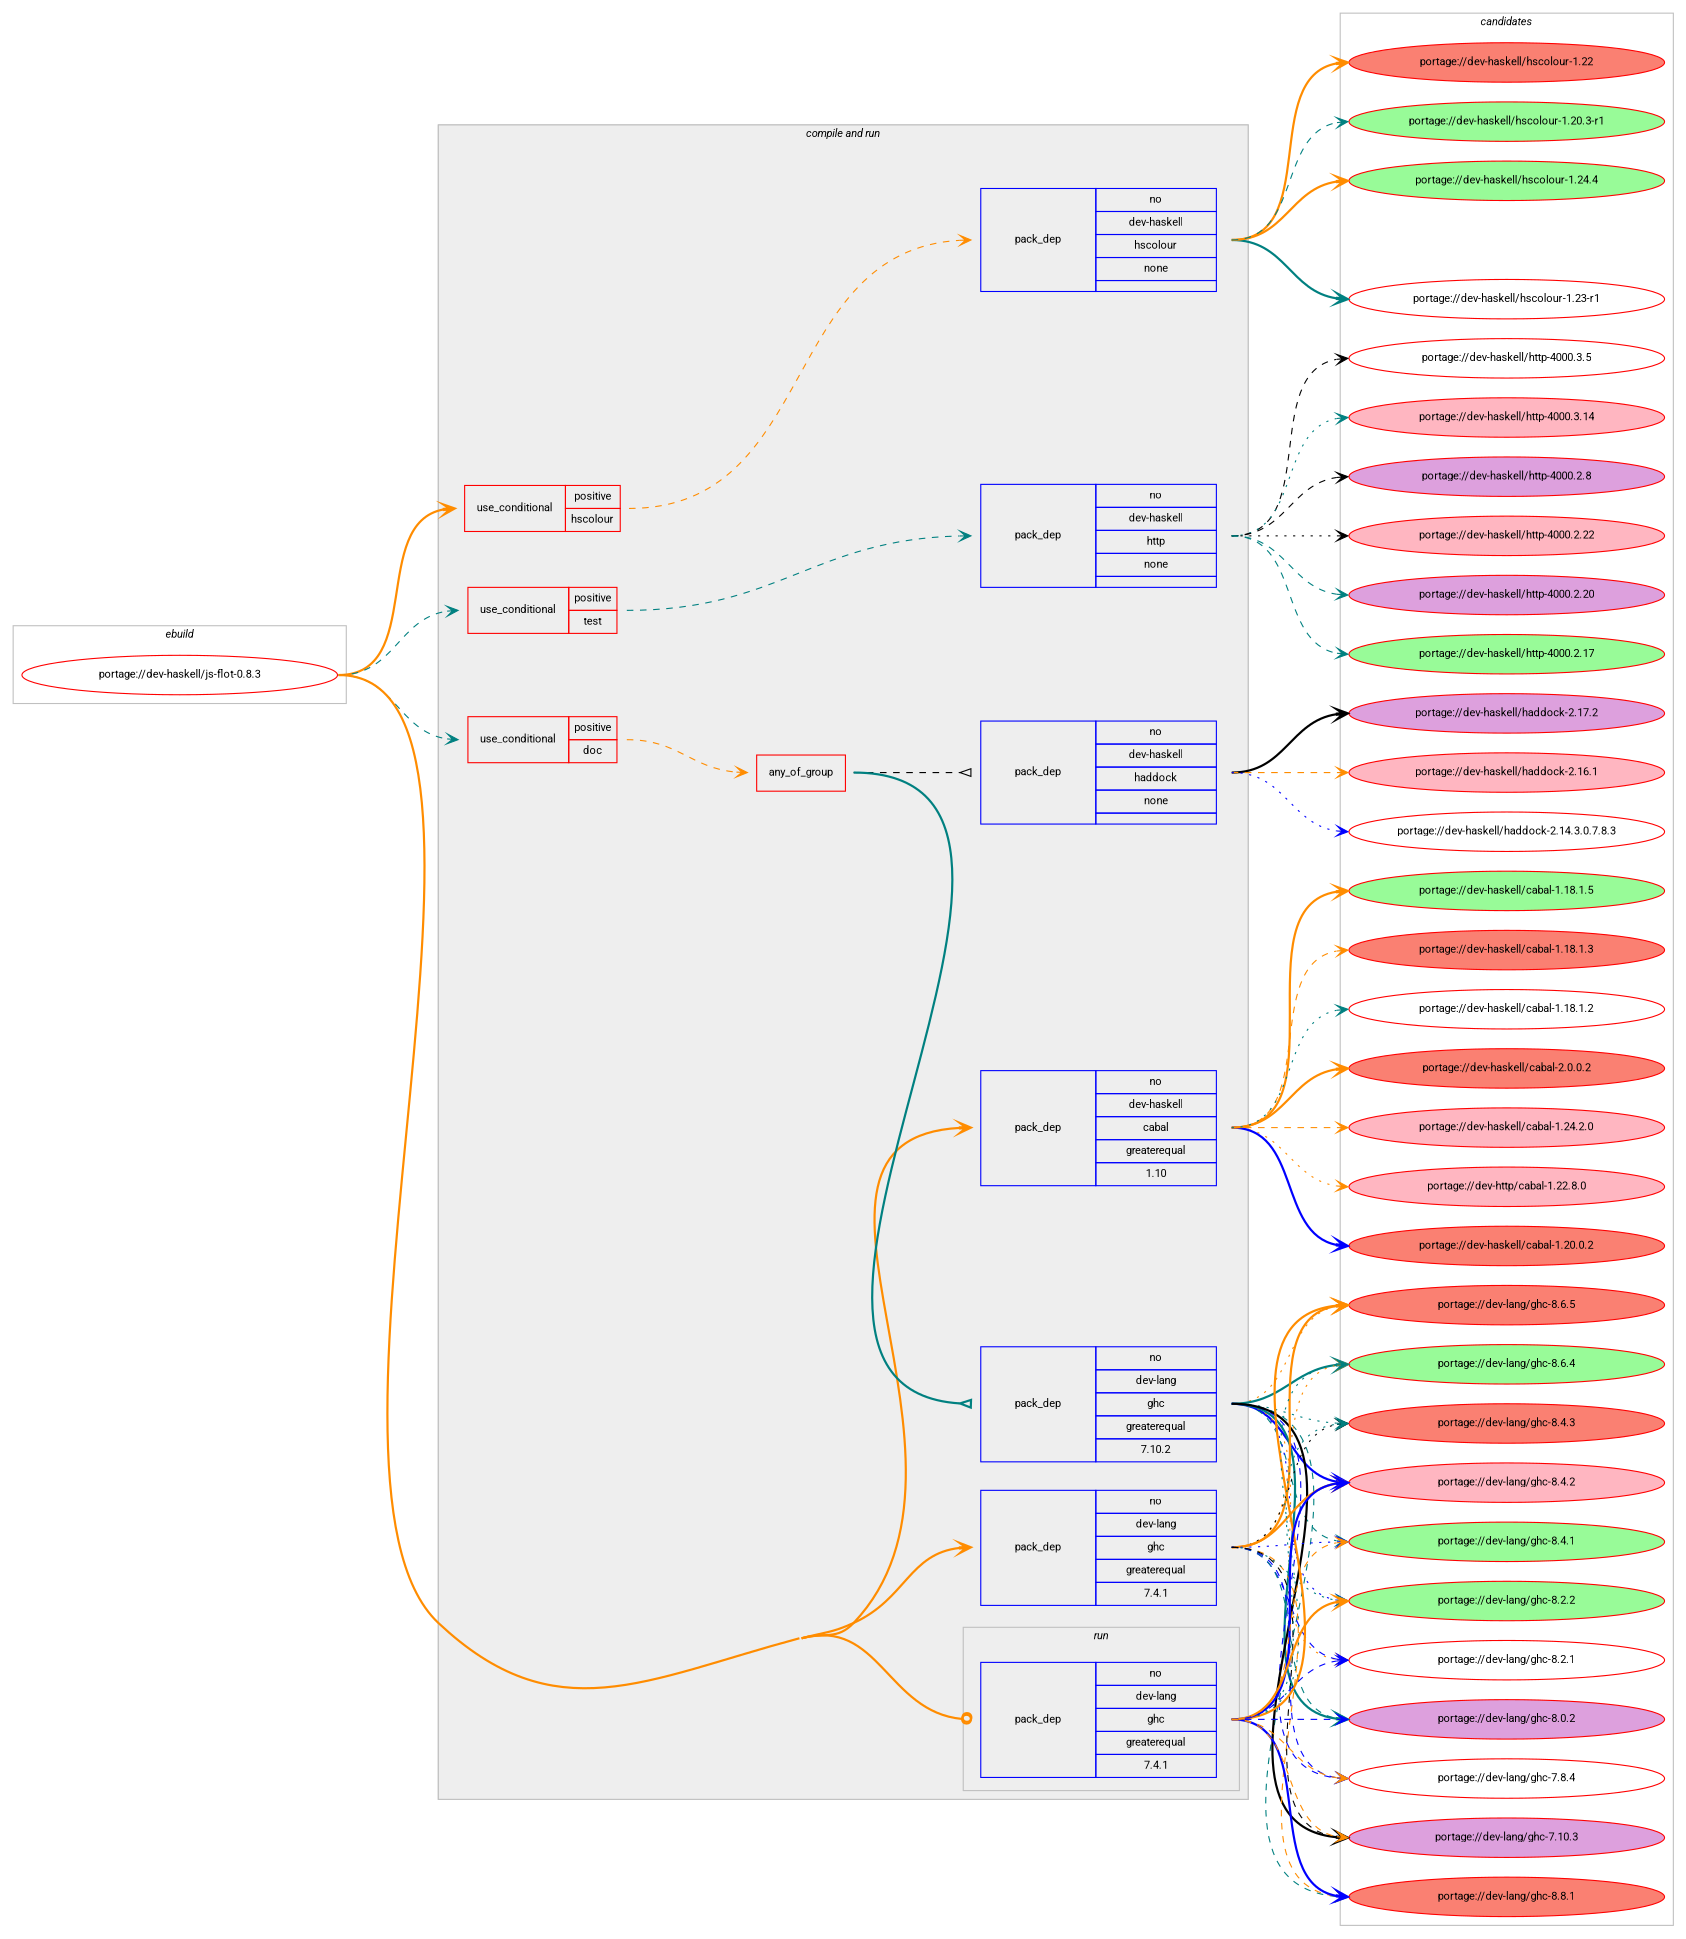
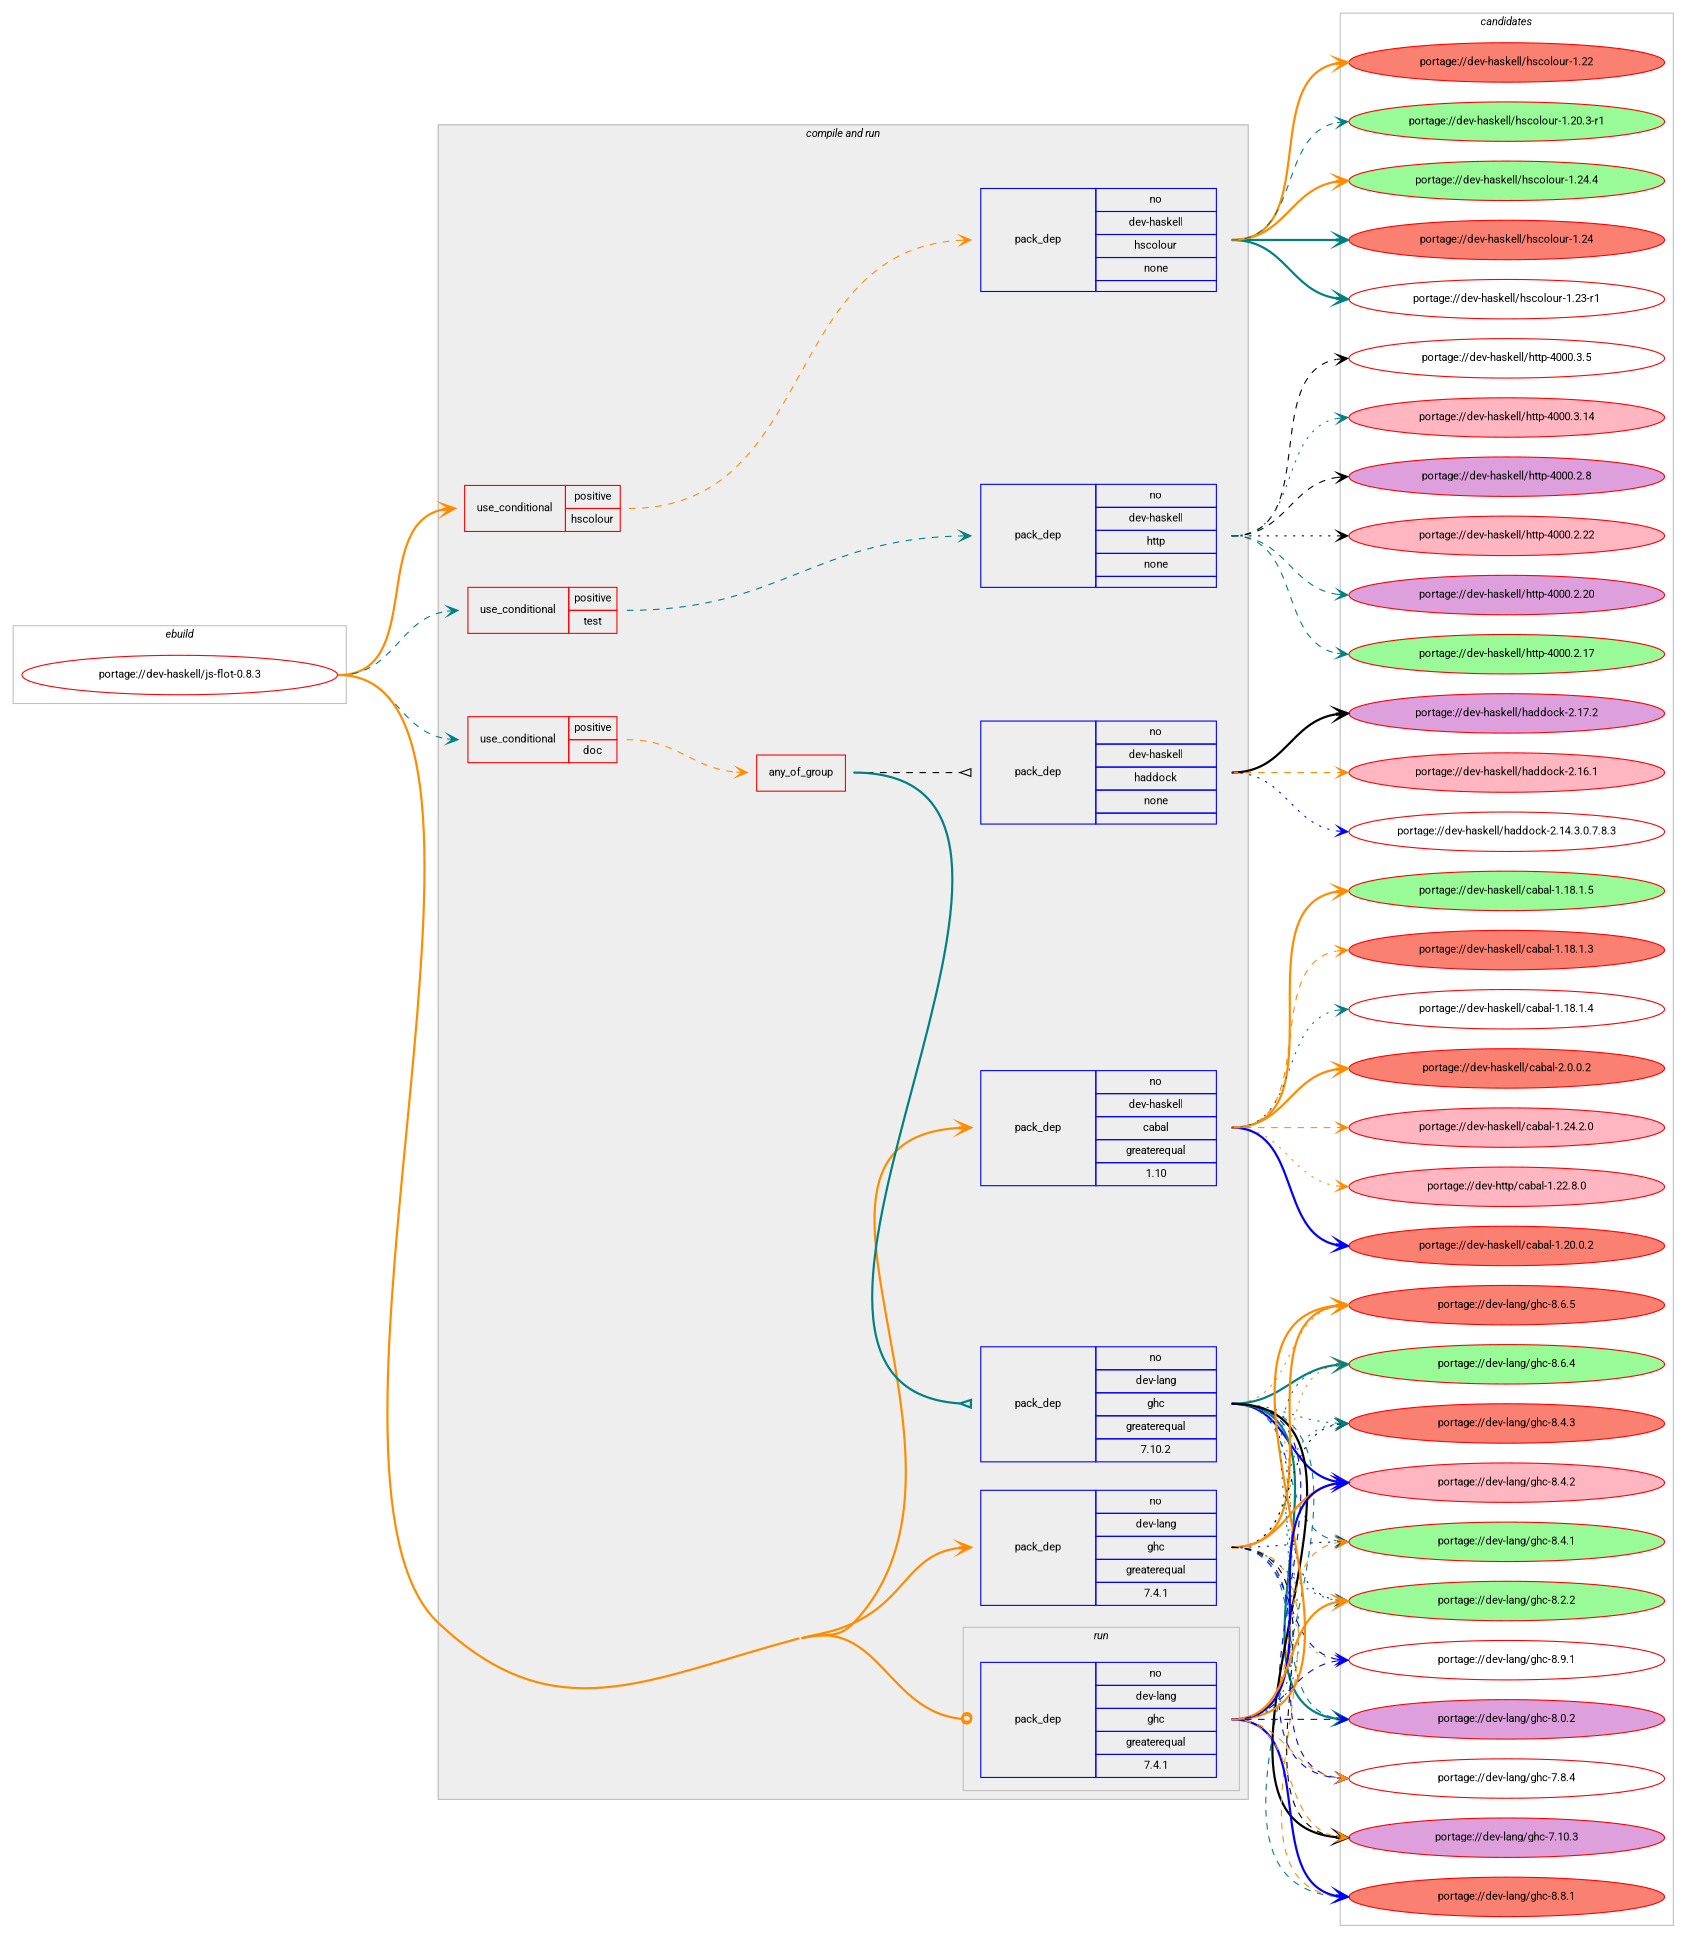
  digraph {
    compound=true
    concentrate=true
    fontname=Roboto
    fontsize=10
    newrank=true
    rankdir=LR
    ranksep=1.5
    node [color=red fontname=Roboto fontsize=10 style=filled]
    edge [arrowhead=vee color=darkorange fontname=Roboto headport=w style=dashed tailport=e weight=100]
    n1 [fillcolor=white label="portage://dev-haskell/js-flot-0.8.3" width=4]
    n2 [color=blue label=<<TABLE BORDER="0" CELLBORDER="1" CELLSPACING="0" CELLPADDING="4" WIDTH="220"><TR><TD ROWSPAN="6" CELLPADDING="30">pack_dep</TD></TR><TR><TD WIDTH="110">no</TD></TR><TR><TD>dev-haskell</TD></TR><TR><TD>haddock</TD></TR><TR><TD>none</TD></TR><TR><TD></TD></TR></TABLE>> shape=none style=""]
    n3 [color=blue label=<<TABLE BORDER="0" CELLBORDER="1" CELLSPACING="0" CELLPADDING="4" WIDTH="220"><TR><TD ROWSPAN="6" CELLPADDING="30">pack_dep</TD></TR><TR><TD WIDTH="110">no</TD></TR><TR><TD>dev-lang</TD></TR><TR><TD>ghc</TD></TR><TR><TD>greaterequal</TD></TR><TR><TD>7.10.2</TD></TR></TABLE>> shape=none style=""]
    n4 [label=<<TABLE BORDER="0" CELLBORDER="1" CELLSPACING="0" CELLPADDING="4"><TR><TD CELLPADDING="10">any_of_group</TD></TR></TABLE>> shape=none style=""]
    n5 [label=<<TABLE BORDER="0" CELLBORDER="1" CELLSPACING="0" CELLPADDING="4"><TR><TD ROWSPAN="3" CELLPADDING="10">use_conditional</TD></TR><TR><TD>positive</TD></TR><TR><TD>doc</TD></TR></TABLE>> shape=none style=""]
    n6 [color=blue label=<<TABLE BORDER="0" CELLBORDER="1" CELLSPACING="0" CELLPADDING="4" WIDTH="220"><TR><TD ROWSPAN="6" CELLPADDING="30">pack_dep</TD></TR><TR><TD WIDTH="110">no</TD></TR><TR><TD>dev-haskell</TD></TR><TR><TD>hscolour</TD></TR><TR><TD>none</TD></TR><TR><TD></TD></TR></TABLE>> shape=none style=""]
    n7 [label=<<TABLE BORDER="0" CELLBORDER="1" CELLSPACING="0" CELLPADDING="4"><TR><TD ROWSPAN="3" CELLPADDING="10">use_conditional</TD></TR><TR><TD>positive</TD></TR><TR><TD>hscolour</TD></TR></TABLE>> shape=none style=""]
    n8 [color=blue label=<<TABLE BORDER="0" CELLBORDER="1" CELLSPACING="0" CELLPADDING="4" WIDTH="220"><TR><TD ROWSPAN="6" CELLPADDING="30">pack_dep</TD></TR><TR><TD WIDTH="110">no</TD></TR><TR><TD>dev-haskell</TD></TR><TR><TD>http</TD></TR><TR><TD>none</TD></TR><TR><TD></TD></TR></TABLE>> shape=none style=""]
    n9 [label=<<TABLE BORDER="0" CELLBORDER="1" CELLSPACING="0" CELLPADDING="4"><TR><TD ROWSPAN="3" CELLPADDING="10">use_conditional</TD></TR><TR><TD>positive</TD></TR><TR><TD>test</TD></TR></TABLE>> shape=none style=""]
    n10 [color=blue label=<<TABLE BORDER="0" CELLBORDER="1" CELLSPACING="0" CELLPADDING="4" WIDTH="220"><TR><TD ROWSPAN="6" CELLPADDING="30">pack_dep</TD></TR><TR><TD WIDTH="110">no</TD></TR><TR><TD>dev-haskell</TD></TR><TR><TD>cabal</TD></TR><TR><TD>greaterequal</TD></TR><TR><TD>1.10</TD></TR></TABLE>> shape=none style=""]
    n11 [color=blue label=<<TABLE BORDER="0" CELLBORDER="1" CELLSPACING="0" CELLPADDING="4" WIDTH="220"><TR><TD ROWSPAN="6" CELLPADDING="30">pack_dep</TD></TR><TR><TD WIDTH="110">no</TD></TR><TR><TD>dev-lang</TD></TR><TR><TD>ghc</TD></TR><TR><TD>greaterequal</TD></TR><TR><TD>7.4.1</TD></TR></TABLE>> shape=none style=""]
    n12 [color=blue label=<<TABLE BORDER="0" CELLBORDER="1" CELLSPACING="0" CELLPADDING="4" WIDTH="220"><TR><TD ROWSPAN="6" CELLPADDING="30">pack_dep</TD></TR><TR><TD WIDTH="110">no</TD></TR><TR><TD>dev-lang</TD></TR><TR><TD>ghc</TD></TR><TR><TD>greaterequal</TD></TR><TR><TD>7.4.1</TD></TR></TABLE>> shape=none style=""]
    n13 [fillcolor=plum label="portage://dev-haskell/haddock-2.17.2" width=4]
    n14 [fillcolor=lightpink label="portage://dev-haskell/haddock-2.16.1" width=4]
    n15 [fillcolor=white label="portage://dev-haskell/haddock-2.14.3.0.7.8.3" width=4]
    n16 [fillcolor=salmon label="portage://dev-lang/ghc-8.8.1" width=4]
    n17 [fillcolor=salmon label="portage://dev-lang/ghc-8.6.5" width=4]
    n18 [fillcolor=palegreen label="portage://dev-lang/ghc-8.6.4" width=4]
    n19 [fillcolor=salmon label="portage://dev-lang/ghc-8.4.3" width=4]
    n20 [fillcolor=lightpink label="portage://dev-lang/ghc-8.4.2" width=4]
    n21 [fillcolor=palegreen label="portage://dev-lang/ghc-8.4.1" width=4]
    n22 [fillcolor=palegreen label="portage://dev-lang/ghc-8.2.2" width=4]
-   n23 [fillcolor=white label="portage://dev-lang/ghc-8.2.1" width=4]
+   n23 [fillcolor=white label="portage://dev-lang/ghc-8.9.1" width=4]
    n24 [fillcolor=plum label="portage://dev-lang/ghc-8.0.2" width=4]
    n25 [fillcolor=white label="portage://dev-lang/ghc-7.8.4" width=4]
    n26 [fillcolor=plum label="portage://dev-lang/ghc-7.10.3" width=4]
    n27 [fillcolor=palegreen label="portage://dev-haskell/hscolour-1.24.4" width=4]
+   n28 [fillcolor=salmon label="portage://dev-haskell/hscolour-1.24" width=4]
    n29 [fillcolor=white label="portage://dev-haskell/hscolour-1.23-r1" width=4]
    n30 [fillcolor=salmon label="portage://dev-haskell/hscolour-1.22" width=4]
    n31 [fillcolor=palegreen label="portage://dev-haskell/hscolour-1.20.3-r1" width=4]
    n32 [fillcolor=white label="portage://dev-haskell/http-4000.3.5" width=4]
    n33 [fillcolor=lightpink label="portage://dev-haskell/http-4000.3.14" width=4]
    n34 [fillcolor=plum label="portage://dev-haskell/http-4000.2.8" width=4]
    n35 [fillcolor=lightpink label="portage://dev-haskell/http-4000.2.22" width=4]
    n36 [fillcolor=plum label="portage://dev-haskell/http-4000.2.20" width=4]
    n37 [fillcolor=palegreen label="portage://dev-haskell/http-4000.2.17" width=4]
    n38 [fillcolor=salmon label="portage://dev-haskell/cabal-2.0.0.2" width=4]
    n39 [fillcolor=lightpink label="portage://dev-haskell/cabal-1.24.2.0" width=4]
    n40 [fillcolor=lightpink label="portage://dev-http/cabal-1.22.8.0" width=4]
    n41 [fillcolor=salmon label="portage://dev-haskell/cabal-1.20.0.2" width=4]
    n42 [fillcolor=palegreen label="portage://dev-haskell/cabal-1.18.1.5" width=4]
    n43 [fillcolor=salmon label="portage://dev-haskell/cabal-1.18.1.3" width=4]
-   n44 [fillcolor=white label="portage://dev-haskell/cabal-1.18.1.2" width=4]
+   n44 [fillcolor=white label="portage://dev-haskell/cabal-1.18.1.4" width=4]
    subgraph cluster_1 {
      color=gray
      label=<<i>ebuild</i>>
      n1
    }
    subgraph cluster_2 {
      color=gray
      label=<<i>dependencies</i>>
      subgraph cluster_3 {
        color=gray
        fillcolor="#eeeeee"
        label=<<i>compile</i>>
        style=filled
        subgraph sub_4 {
          color=gray
          fillcolor="#eeeeee"
          label=<<i>compile</i>>
          style=filled
          n5
          subgraph sub_5 {
            color=gray
            fillcolor="#eeeeee"
            label=<<i>compile</i>>
            style=filled
            n4
            subgraph sub_6 {
              color=gray
              fillcolor="#eeeeee"
              label=<<i>compile</i>>
              style=filled
              n2
            }
            subgraph sub_7 {
              color=gray
              fillcolor="#eeeeee"
              label=<<i>compile</i>>
              style=filled
              n3
            }
          }
        }
        subgraph sub_8 {
          color=gray
          fillcolor="#eeeeee"
          label=<<i>compile</i>>
          style=filled
          n7
          subgraph sub_9 {
            color=gray
            fillcolor="#eeeeee"
            label=<<i>compile</i>>
            style=filled
            n6
          }
        }
        subgraph sub_10 {
          color=gray
          fillcolor="#eeeeee"
          label=<<i>compile</i>>
          style=filled
          n9
          subgraph sub_11 {
            color=gray
            fillcolor="#eeeeee"
            label=<<i>compile</i>>
            style=filled
            n8
          }
        }
        subgraph sub_12 {
          color=gray
          fillcolor="#eeeeee"
          label=<<i>compile</i>>
          style=filled
          n10
        }
        subgraph sub_13 {
          color=gray
          fillcolor="#eeeeee"
          label=<<i>compile</i>>
          style=filled
          n11
        }
      }
      subgraph cluster_14 {
        color=gray
        fillcolor="#eeeeee"
        label=<<i>compile and run</i>>
        style=filled
      }
      subgraph cluster_15 {
        color=gray
        fillcolor="#eeeeee"
        label=<<i>run</i>>
        style=filled
        subgraph sub_16 {
          color=gray
          fillcolor="#eeeeee"
          label=<<i>run</i>>
          style=filled
          n12
        }
      }
    }
    subgraph cluster_17 {
      color=gray
      label=<<i>candidates</i>>
      rank=same
      subgraph sub_18 {
        color=black
        label=<<i>candidates</i>>
        nodesep=1
        rank=same
        n13
        n14
        n15
      }
      subgraph sub_19 {
        color=black
        label=<<i>candidates</i>>
        nodesep=1
        rank=same
        n16
        n17
        n18
        n19
        n20
        n21
        n22
        n23
        n24
        n25
        n26
      }
      subgraph sub_20 {
        color=black
        label=<<i>candidates</i>>
        nodesep=1
        rank=same
        n27
+       n28
        n29
        n30
        n31
      }
      subgraph sub_21 {
        color=black
        label=<<i>candidates</i>>
        nodesep=1
        rank=same
        n32
        n33
        n34
        n35
        n36
        n37
      }
      subgraph sub_22 {
        color=black
        label=<<i>candidates</i>>
        nodesep=1
        rank=same
        n16
        n17
        n18
        n19
        n20
        n21
        n22
        n23
        n24
        n25
        n26
      }
      subgraph sub_23 {
        color=black
        label=<<i>candidates</i>>
        nodesep=1
        rank=same
        n38
        n39
        n40
        n41
        n42
        n43
        n44
      }
      subgraph sub_24 {
        color=black
        label=<<i>candidates</i>>
        nodesep=1
        rank=same
        n16
        n17
        n18
        n19
        n20
        n21
        n22
        n23
        n24
        n25
        n26
      }
    }
    n1 -> n5 [color=teal weight=20]
    n1 -> n7 [style=bold weight=20]
    n1 -> n9 [color=teal weight=20]
    n1 -> n10 [style=bold weight=20]
    n1 -> n11 [style=bold weight=20]
    n1 -> n12 [arrowhead=odot style=bold weight=20]
    n2 -> n13 [color=black style=bold]
    n2 -> n14
    n2 -> n15 [color=blue style=dotted]
    n3 -> n16 [color=teal]
    n3 -> n17 [style=dotted]
    n3 -> n18 [color=teal style=bold]
    n3 -> n19 [color=teal style=dotted]
    n3 -> n20 [color=blue style=bold]
    n3 -> n21 [color=teal]
    n3 -> n22 [color=blue style=dotted]
    n3 -> n23 [style=dotted]
    n3 -> n24 [color=teal style=bold]
    n3 -> n25 [color=blue]
    n3 -> n26 [color=black style=bold]
    n4 -> n2 [arrowhead=oinv color=black weight=20]
    n4 -> n3 [arrowhead=oinv color=teal style=bold weight=20]
    n5 -> n4 [weight=20]
    n6 -> n27 [style=bold]
+   n6 -> n28 [color=teal style=bold]
    n6 -> n29 [color=teal style=bold]
    n6 -> n30 [style=bold]
    n6 -> n31 [color=teal]
    n7 -> n6 [weight=20]
    n8 -> n32 [color=black]
    n8 -> n33 [color=teal style=dotted]
    n8 -> n34 [color=black]
    n8 -> n35 [color=black style=dotted]
    n8 -> n36 [color=teal]
    n8 -> n37 [color=teal]
    n9 -> n8 [color=teal weight=20]
    n10 -> n38 [style=bold]
    n10 -> n39
    n10 -> n40 [style=dotted]
    n10 -> n41 [color=blue style=bold]
    n10 -> n42 [style=bold]
    n10 -> n43
    n10 -> n44 [color=teal style=dotted]
    n11 -> n16
    n11 -> n17 [style=bold]
    n11 -> n18 [style=dotted]
    n11 -> n19 [color=black style=dotted]
    n11 -> n20 [style=bold]
    n11 -> n21 [color=blue style=dotted]
    n11 -> n22 [color=teal style=dotted]
    n11 -> n23 [color=blue]
    n11 -> n24 [color=teal]
    n11 -> n25 [color=blue]
    n11 -> n26 [color=black]
    n12 -> n16 [color=blue style=bold]
    n12 -> n17 [style=bold]
    n12 -> n18 [color=teal style=dotted]
    n12 -> n19 [color=teal style=dotted]
    n12 -> n20 [color=blue style=bold]
    n12 -> n21
    n12 -> n22 [style=bold]
    n12 -> n23 [color=blue]
    n12 -> n24 [color=blue]
    n12 -> n25
    n12 -> n26
  }
